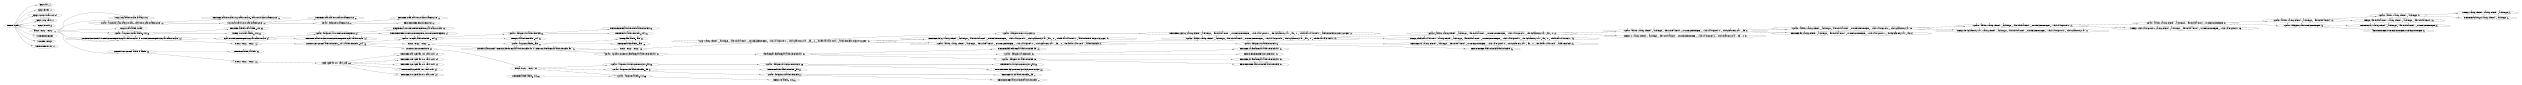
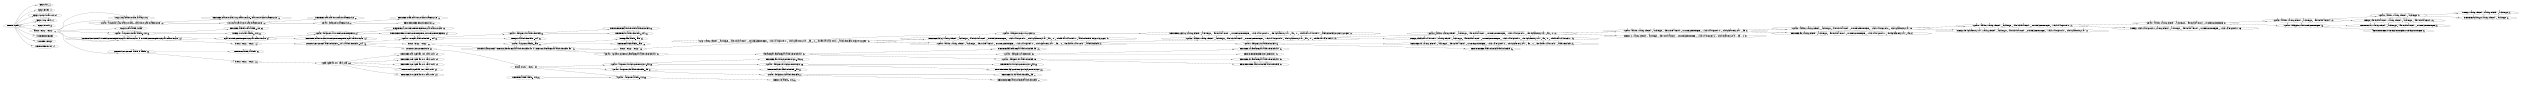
  digraph {
    rankdir=LR
    n1 [label=<(METHOD,zipFile)<SUB>174</SUB>>]
    n2 [label=<(PARAM,this)<SUB>174</SUB>>]
    n3 [label=<(PARAM,File file)<SUB>174</SUB>>]
    n4 [label=<(PARAM,ZipOutputStream zOut)<SUB>174</SUB>>]
    n5 [label=<(PARAM,String vPath)<SUB>174</SUB>>]
    n6 [label=<(PARAM,int mode)<SUB>175</SUB>>]
    n7 [label=<(BLOCK,&lt;empty&gt;,&lt;empty&gt;)<SUB>176</SUB>>]
    n8 [label=<(MODIFIER,PROTECTED)>]
    n9 [label=<(MODIFIER,VIRTUAL)>]
    n10 [label=<(METHOD_RETURN,void)<SUB>174</SUB>>]
    n11 [label=<(LOCAL,String vPathLowerCase: java.lang.String)>]
    n12 [label=<(&lt;operator&gt;.assignment,String vPathLowerCase = vPath.toLowerCase(Locale.ENGLISH))<SUB>181</SUB>>]
    n13 [label=<(LOCAL,boolean addFile: boolean)>]
    n14 [label=<(&lt;operator&gt;.assignment,boolean addFile = true)<SUB>183</SUB>>]
    n15 [label=<(CONTROL_STRUCTURE,if (XML_DESCRIPTOR_PATH_LC.equals(vPathLowerCase)),if (XML_DESCRIPTOR_PATH_LC.equals(vPathLowerCase)))<SUB>184</SUB>>]
    n16 [label=<(CONTROL_STRUCTURE,if (addFile),if (addFile))<SUB>208</SUB>>]
    n17 [label=<(IDENTIFIER,vPathLowerCase,String vPathLowerCase = vPath.toLowerCase(Locale.ENGLISH))<SUB>181</SUB>>]
    n18 [label=<(toLowerCase,vPath.toLowerCase(Locale.ENGLISH))<SUB>181</SUB>>]
    n19 [label=<(IDENTIFIER,addFile,boolean addFile = true)<SUB>183</SUB>>]
    n20 [label=<(LITERAL,true,boolean addFile = true)<SUB>183</SUB>>]
    n21 [label=<(equals,XML_DESCRIPTOR_PATH_LC.equals(vPathLowerCase))<SUB>184</SUB>>]
    n22 [label=<(BLOCK,&lt;empty&gt;,&lt;empty&gt;)<SUB>184</SUB>>]
    n23 [label=<(IDENTIFIER,addFile,if (addFile))<SUB>208</SUB>>]
    n24 [label=<(BLOCK,&lt;empty&gt;,&lt;empty&gt;)<SUB>208</SUB>>]
    n25 [label=<(IDENTIFIER,vPath,vPath.toLowerCase(Locale.ENGLISH))<SUB>181</SUB>>]
    n26 [label=<(&lt;operator&gt;.fieldAccess,Locale.ENGLISH)<SUB>181</SUB>>]
    n27 [label=<(IDENTIFIER,Locale,vPath.toLowerCase(Locale.ENGLISH))<SUB>181</SUB>>]
    n28 [label=<(FIELD_IDENTIFIER,ENGLISH,ENGLISH)<SUB>181</SUB>>]
    n29 [label=<(&lt;operator&gt;.fieldAccess,War.XML_DESCRIPTOR_PATH_LC)<SUB>184</SUB>>]
    n30 [label=<(IDENTIFIER,vPathLowerCase,XML_DESCRIPTOR_PATH_LC.equals(vPathLowerCase))<SUB>184</SUB>>]
    n31 [label=<(CONTROL_STRUCTURE,if (addedWebXmlFile != null),if (addedWebXmlFile != null))<SUB>186</SUB>>]
    n32 [label=<(IDENTIFIER,War,XML_DESCRIPTOR_PATH_LC.equals(vPathLowerCase))<SUB>184</SUB>>]
    n33 [label=<(FIELD_IDENTIFIER,XML_DESCRIPTOR_PATH_LC,XML_DESCRIPTOR_PATH_LC)<SUB>184</SUB>>]
    n34 [label=<(&lt;operator&gt;.notEquals,addedWebXmlFile != null)<SUB>186</SUB>>]
    n35 [label=<(BLOCK,&lt;empty&gt;,&lt;empty&gt;)<SUB>186</SUB>>]
    n36 [label=<(CONTROL_STRUCTURE,else,else)<SUB>199</SUB>>]
    n37 [label=<(&lt;operator&gt;.fieldAccess,this.addedWebXmlFile)<SUB>186</SUB>>]
    n38 [label=<(LITERAL,null,addedWebXmlFile != null)<SUB>186</SUB>>]
    n39 [label=<(&lt;operator&gt;.assignment,addFile = false)<SUB>188</SUB>>]
    n40 [label=<(CONTROL_STRUCTURE,if (!FILE_UTILS.fileNameEquals(addedWebXmlFile, file)),if (!FILE_UTILS.fileNameEquals(addedWebXmlFile, file)))<SUB>190</SUB>>]
    n41 [label=<(BLOCK,&lt;empty&gt;,&lt;empty&gt;)<SUB>199</SUB>>]
    n42 [label=<(IDENTIFIER,this,addedWebXmlFile != null)<SUB>186</SUB>>]
    n43 [label=<(FIELD_IDENTIFIER,addedWebXmlFile,addedWebXmlFile)<SUB>186</SUB>>]
    n44 [label=<(IDENTIFIER,addFile,addFile = false)<SUB>188</SUB>>]
    n45 [label=<(LITERAL,false,addFile = false)<SUB>188</SUB>>]
    n46 [label=<(&lt;operator&gt;.logicalNot,!FILE_UTILS.fileNameEquals(addedWebXmlFile, file))<SUB>190</SUB>>]
    n47 [label=<(BLOCK,&lt;empty&gt;,&lt;empty&gt;)<SUB>190</SUB>>]
    n48 [label=<(fileNameEquals,fileNameEquals(addedWebXmlFile, file))<SUB>190</SUB>>]
    n49 [label=<(log,log(&quot;Warning: selected &quot; + archiveType + &quot; files include a second &quot; + XML_DESCRIPTOR_PATH + &quot; which will be ignored.\n&quot; + &quot;The duplicate entry is at &quot; + file + '\n' + &quot;The file that will be used is &quot; + addedWebXmlFile, Project.MSG_WARN))<SUB>191</SUB>>]
    n50 [label=<(&lt;operator&gt;.fieldAccess,War.FILE_UTILS)<SUB>190</SUB>>]
    n51 [label=<(&lt;operator&gt;.fieldAccess,this.addedWebXmlFile)<SUB>190</SUB>>]
    n52 [label=<(IDENTIFIER,file,fileNameEquals(addedWebXmlFile, file))<SUB>190</SUB>>]
    n53 [label=<(IDENTIFIER,War,fileNameEquals(addedWebXmlFile, file))<SUB>190</SUB>>]
    n54 [label=<(FIELD_IDENTIFIER,FILE_UTILS,FILE_UTILS)<SUB>190</SUB>>]
    n55 [label=<(IDENTIFIER,this,fileNameEquals(addedWebXmlFile, file))<SUB>190</SUB>>]
    n56 [label=<(FIELD_IDENTIFIER,addedWebXmlFile,addedWebXmlFile)<SUB>190</SUB>>]
    n57 [label=<(IDENTIFIER,this,log(&quot;Warning: selected &quot; + archiveType + &quot; files include a second &quot; + XML_DESCRIPTOR_PATH + &quot; which will be ignored.\n&quot; + &quot;The duplicate entry is at &quot; + file + '\n' + &quot;The file that will be used is &quot; + addedWebXmlFile, Project.MSG_WARN))<SUB>191</SUB>>]
    n58 [label=<(&lt;operator&gt;.addition,&quot;Warning: selected &quot; + archiveType + &quot; files include a second &quot; + XML_DESCRIPTOR_PATH + &quot; which will be ignored.\n&quot; + &quot;The duplicate entry is at &quot; + file + '\n' + &quot;The file that will be used is &quot; + addedWebXmlFile)<SUB>191</SUB>>]
    n59 [label=<(&lt;operator&gt;.fieldAccess,Project.MSG_WARN)<SUB>197</SUB>>]
    n60 [label=<(&lt;operator&gt;.addition,&quot;Warning: selected &quot; + archiveType + &quot; files include a second &quot; + XML_DESCRIPTOR_PATH + &quot; which will be ignored.\n&quot; + &quot;The duplicate entry is at &quot; + file + '\n' + &quot;The file that will be used is &quot;)<SUB>191</SUB>>]
    n61 [label=<(&lt;operator&gt;.fieldAccess,this.addedWebXmlFile)<SUB>196</SUB>>]
    n62 [label=<(IDENTIFIER,Project,log(&quot;Warning: selected &quot; + archiveType + &quot; files include a second &quot; + XML_DESCRIPTOR_PATH + &quot; which will be ignored.\n&quot; + &quot;The duplicate entry is at &quot; + file + '\n' + &quot;The file that will be used is &quot; + addedWebXmlFile, Project.MSG_WARN))<SUB>197</SUB>>]
    n63 [label=<(&lt;operator&gt;.addition,&quot;Warning: selected &quot; + archiveType + &quot; files include a second &quot; + XML_DESCRIPTOR_PATH + &quot; which will be ignored.\n&quot; + &quot;The duplicate entry is at &quot; + file + '\n')<SUB>191</SUB>>]
    n64 [label=<(LITERAL,&quot;The file that will be used is &quot;,&quot;Warning: selected &quot; + archiveType + &quot; files include a second &quot; + XML_DESCRIPTOR_PATH + &quot; which will be ignored.\n&quot; + &quot;The duplicate entry is at &quot; + file + '\n' + &quot;The file that will be used is &quot;)<SUB>195</SUB>>]
    n65 [label=<(IDENTIFIER,this,&quot;Warning: selected &quot; + archiveType + &quot; files include a second &quot; + XML_DESCRIPTOR_PATH + &quot; which will be ignored.\n&quot; + &quot;The duplicate entry is at &quot; + file + '\n' + &quot;The file that will be used is &quot; + addedWebXmlFile)<SUB>196</SUB>>]
    n66 [label=<(FIELD_IDENTIFIER,addedWebXmlFile,addedWebXmlFile)<SUB>196</SUB>>]
    n67 [label=<(&lt;operator&gt;.addition,&quot;Warning: selected &quot; + archiveType + &quot; files include a second &quot; + XML_DESCRIPTOR_PATH + &quot; which will be ignored.\n&quot; + &quot;The duplicate entry is at &quot; + file)<SUB>191</SUB>>]
    n68 [label=<(LITERAL,'\n',&quot;Warning: selected &quot; + archiveType + &quot; files include a second &quot; + XML_DESCRIPTOR_PATH + &quot; which will be ignored.\n&quot; + &quot;The duplicate entry is at &quot; + file + '\n')<SUB>194</SUB>>]
    n69 [label=<(&lt;operator&gt;.addition,&quot;Warning: selected &quot; + archiveType + &quot; files include a second &quot; + XML_DESCRIPTOR_PATH + &quot; which will be ignored.\n&quot; + &quot;The duplicate entry is at &quot;)<SUB>191</SUB>>]
    n70 [label=<(IDENTIFIER,file,&quot;Warning: selected &quot; + archiveType + &quot; files include a second &quot; + XML_DESCRIPTOR_PATH + &quot; which will be ignored.\n&quot; + &quot;The duplicate entry is at &quot; + file)<SUB>194</SUB>>]
    n71 [label=<(&lt;operator&gt;.addition,&quot;Warning: selected &quot; + archiveType + &quot; files include a second &quot; + XML_DESCRIPTOR_PATH + &quot; which will be ignored.\n&quot;)<SUB>191</SUB>>]
    n72 [label=<(LITERAL,&quot;The duplicate entry is at &quot;,&quot;Warning: selected &quot; + archiveType + &quot; files include a second &quot; + XML_DESCRIPTOR_PATH + &quot; which will be ignored.\n&quot; + &quot;The duplicate entry is at &quot;)<SUB>194</SUB>>]
    n73 [label=<(&lt;operator&gt;.addition,&quot;Warning: selected &quot; + archiveType + &quot; files include a second &quot; + XML_DESCRIPTOR_PATH)<SUB>191</SUB>>]
    n74 [label=<(LITERAL,&quot; which will be ignored.\n&quot;,&quot;Warning: selected &quot; + archiveType + &quot; files include a second &quot; + XML_DESCRIPTOR_PATH + &quot; which will be ignored.\n&quot;)<SUB>193</SUB>>]
    n75 [label=<(&lt;operator&gt;.addition,&quot;Warning: selected &quot; + archiveType + &quot; files include a second &quot;)<SUB>191</SUB>>]
    n76 [label=<(&lt;operator&gt;.fieldAccess,War.XML_DESCRIPTOR_PATH)<SUB>192</SUB>>]
    n77 [label=<(&lt;operator&gt;.addition,&quot;Warning: selected &quot; + archiveType)<SUB>191</SUB>>]
    n78 [label=<(LITERAL,&quot; files include a second &quot;,&quot;Warning: selected &quot; + archiveType + &quot; files include a second &quot;)<SUB>192</SUB>>]
    n79 [label=<(IDENTIFIER,War,&quot;Warning: selected &quot; + archiveType + &quot; files include a second &quot; + XML_DESCRIPTOR_PATH)<SUB>192</SUB>>]
    n80 [label=<(FIELD_IDENTIFIER,XML_DESCRIPTOR_PATH,XML_DESCRIPTOR_PATH)<SUB>192</SUB>>]
    n81 [label=<(LITERAL,&quot;Warning: selected &quot;,&quot;Warning: selected &quot; + archiveType)<SUB>191</SUB>>]
    n82 [label=<(IDENTIFIER,archiveType,&quot;Warning: selected &quot; + archiveType)<SUB>191</SUB>>]
    n83 [label=<(&lt;operator&gt;.assignment,this.addedWebXmlFile = file)<SUB>201</SUB>>]
    n84 [label=<(&lt;operator&gt;.assignment,addFile = true)<SUB>203</SUB>>]
    n85 [label=<(&lt;operator&gt;.assignment,this.deploymentDescriptor = file)<SUB>205</SUB>>]
    n86 [label=<(&lt;operator&gt;.fieldAccess,this.addedWebXmlFile)<SUB>201</SUB>>]
    n87 [label=<(IDENTIFIER,file,this.addedWebXmlFile = file)<SUB>201</SUB>>]
    n88 [label=<(LITERAL,true,addFile = true)<SUB>203</SUB>>]
    n89 [label=<(&lt;operator&gt;.fieldAccess,this.deploymentDescriptor)<SUB>205</SUB>>]
+   n90 [label=<(IDENTIFIER,file,this.deploymentDescriptor = file)<SUB>205</SUB>>]
    n91 [label=<(IDENTIFIER,this,this.addedWebXmlFile = file)<SUB>201</SUB>>]
    n92 [label=<(FIELD_IDENTIFIER,addedWebXmlFile,addedWebXmlFile)<SUB>201</SUB>>]
    n93 [label=<(IDENTIFIER,addFile,addFile = true)<SUB>203</SUB>>]
    n94 [label=<(IDENTIFIER,this,this.deploymentDescriptor = file)<SUB>205</SUB>>]
    n95 [label=<(FIELD_IDENTIFIER,deploymentDescriptor,deploymentDescriptor)<SUB>205</SUB>>]
    n96 [label=<(zipFile,zipFile(file, zOut, vPath, mode))<SUB>209</SUB>>]
    n97 [label=<(IDENTIFIER,super,zipFile(file, zOut, vPath, mode))<SUB>209</SUB>>]
    n98 [label=<(IDENTIFIER,file,zipFile(file, zOut, vPath, mode))<SUB>209</SUB>>]
    n99 [label=<(IDENTIFIER,zOut,zipFile(file, zOut, vPath, mode))<SUB>209</SUB>>]
    n100 [label=<(IDENTIFIER,vPath,zipFile(file, zOut, vPath, mode))<SUB>209</SUB>>]
    n101 [label=<(IDENTIFIER,mode,zipFile(file, zOut, vPath, mode))<SUB>209</SUB>>]
    n1 -> n2
    n1 -> n3
    n1 -> n4
    n1 -> n5
    n1 -> n6
    n1 -> n7
    n1 -> n8
    n1 -> n9
    n1 -> n10
    n7 -> n11
    n7 -> n12
    n7 -> n13
    n7 -> n14
    n7 -> n15
    n7 -> n16
    n12 -> n17
    n12 -> n18
    n14 -> n19
    n14 -> n20
    n15 -> n21
    n15 -> n22
    n16 -> n23
    n16 -> n24
    n18 -> n25
    n18 -> n26
    n21 -> n29
    n21 -> n30
    n22 -> n31
    n24 -> n96
    n26 -> n27
    n26 -> n28
    n29 -> n32
    n29 -> n33
    n31 -> n34
    n31 -> n35
    n31 -> n36
    n34 -> n37
    n34 -> n38
    n35 -> n39
    n35 -> n40
    n36 -> n41
    n37 -> n42
    n37 -> n43
    n39 -> n44
    n39 -> n45
    n40 -> n46
    n40 -> n47
    n41 -> n83
    n41 -> n84
    n41 -> n85
    n46 -> n48
    n47 -> n49
    n48 -> n50
    n48 -> n51
    n48 -> n52
    n49 -> n57
    n49 -> n58
    n49 -> n59
    n50 -> n53
    n50 -> n54
    n51 -> n55
    n51 -> n56
    n58 -> n60
    n58 -> n61
    n59 -> n62
    n60 -> n63
    n60 -> n64
    n61 -> n65
    n61 -> n66
    n63 -> n67
    n63 -> n68
    n67 -> n69
    n67 -> n70
    n69 -> n71
    n69 -> n72
    n71 -> n73
    n71 -> n74
    n73 -> n75
    n73 -> n76
    n75 -> n77
    n75 -> n78
    n76 -> n79
    n76 -> n80
    n77 -> n81
    n77 -> n82
    n83 -> n86
    n83 -> n87
    n84 -> n88
    n85 -> n89
+   n85 -> n90
    n86 -> n91
    n86 -> n92
    n89 -> n94
    n89 -> n95
    n93 -> n84
    n96 -> n97
    n96 -> n98
    n96 -> n99
    n96 -> n100
    n96 -> n101
  }
